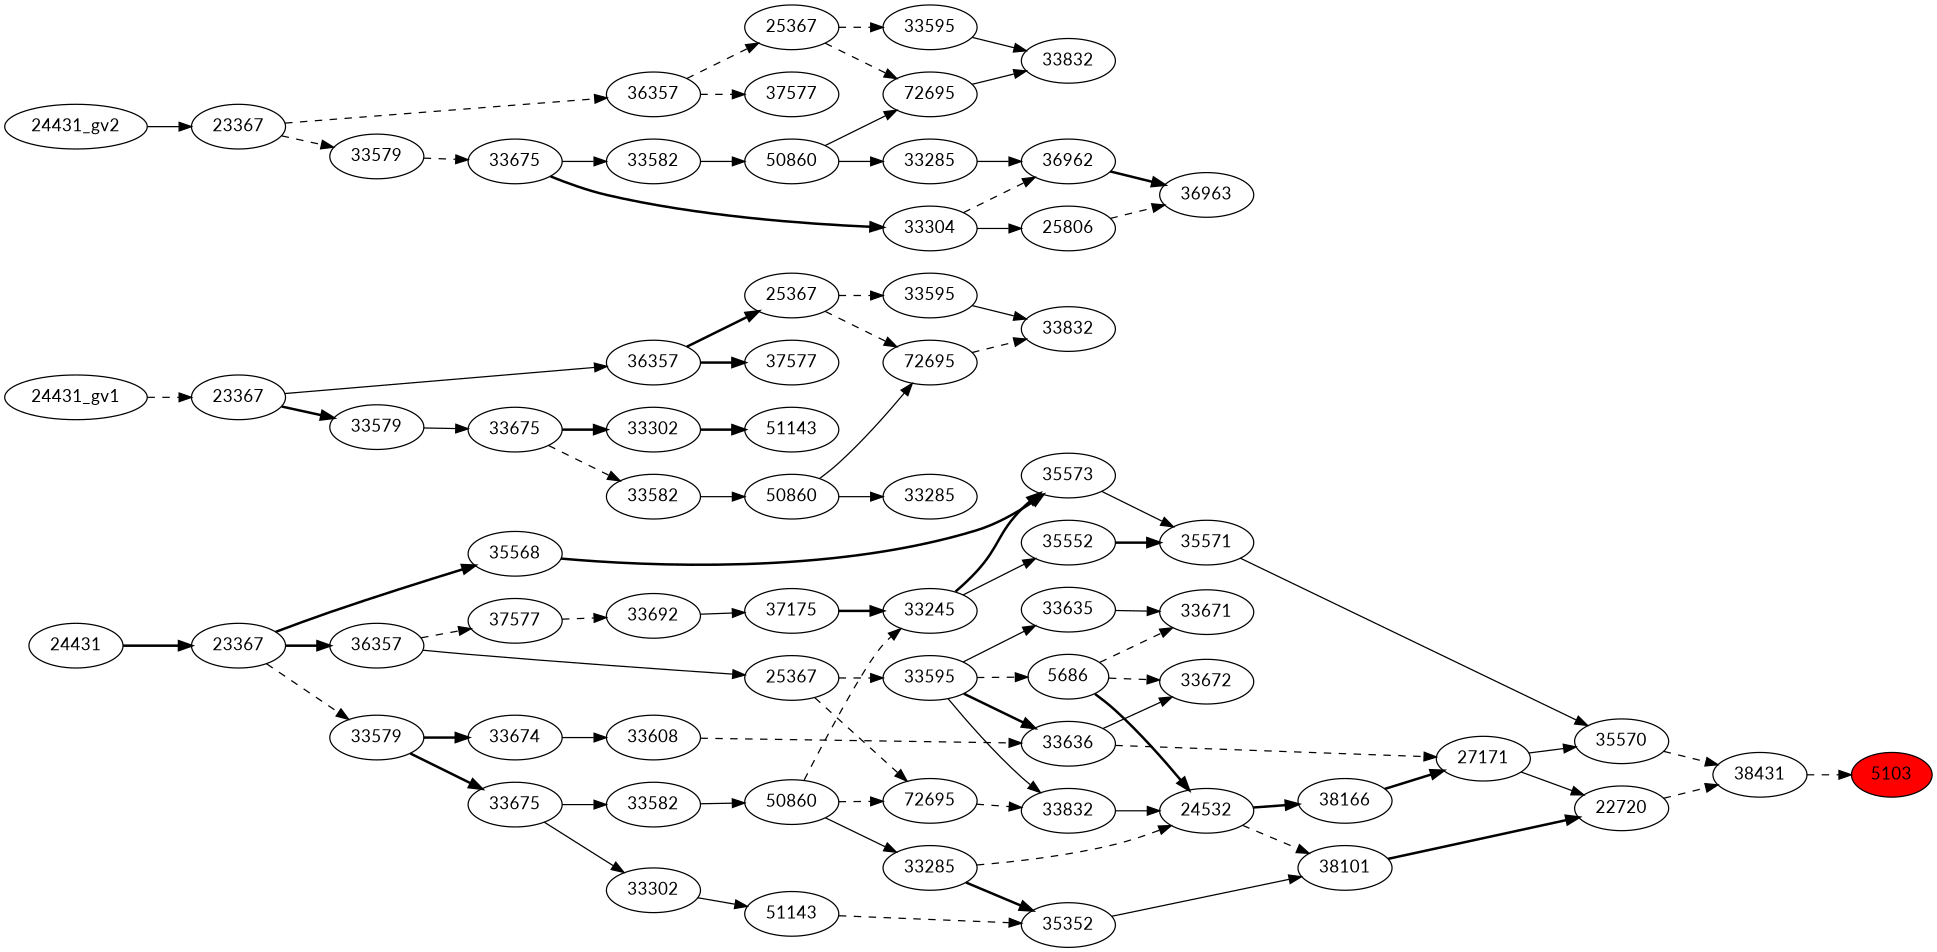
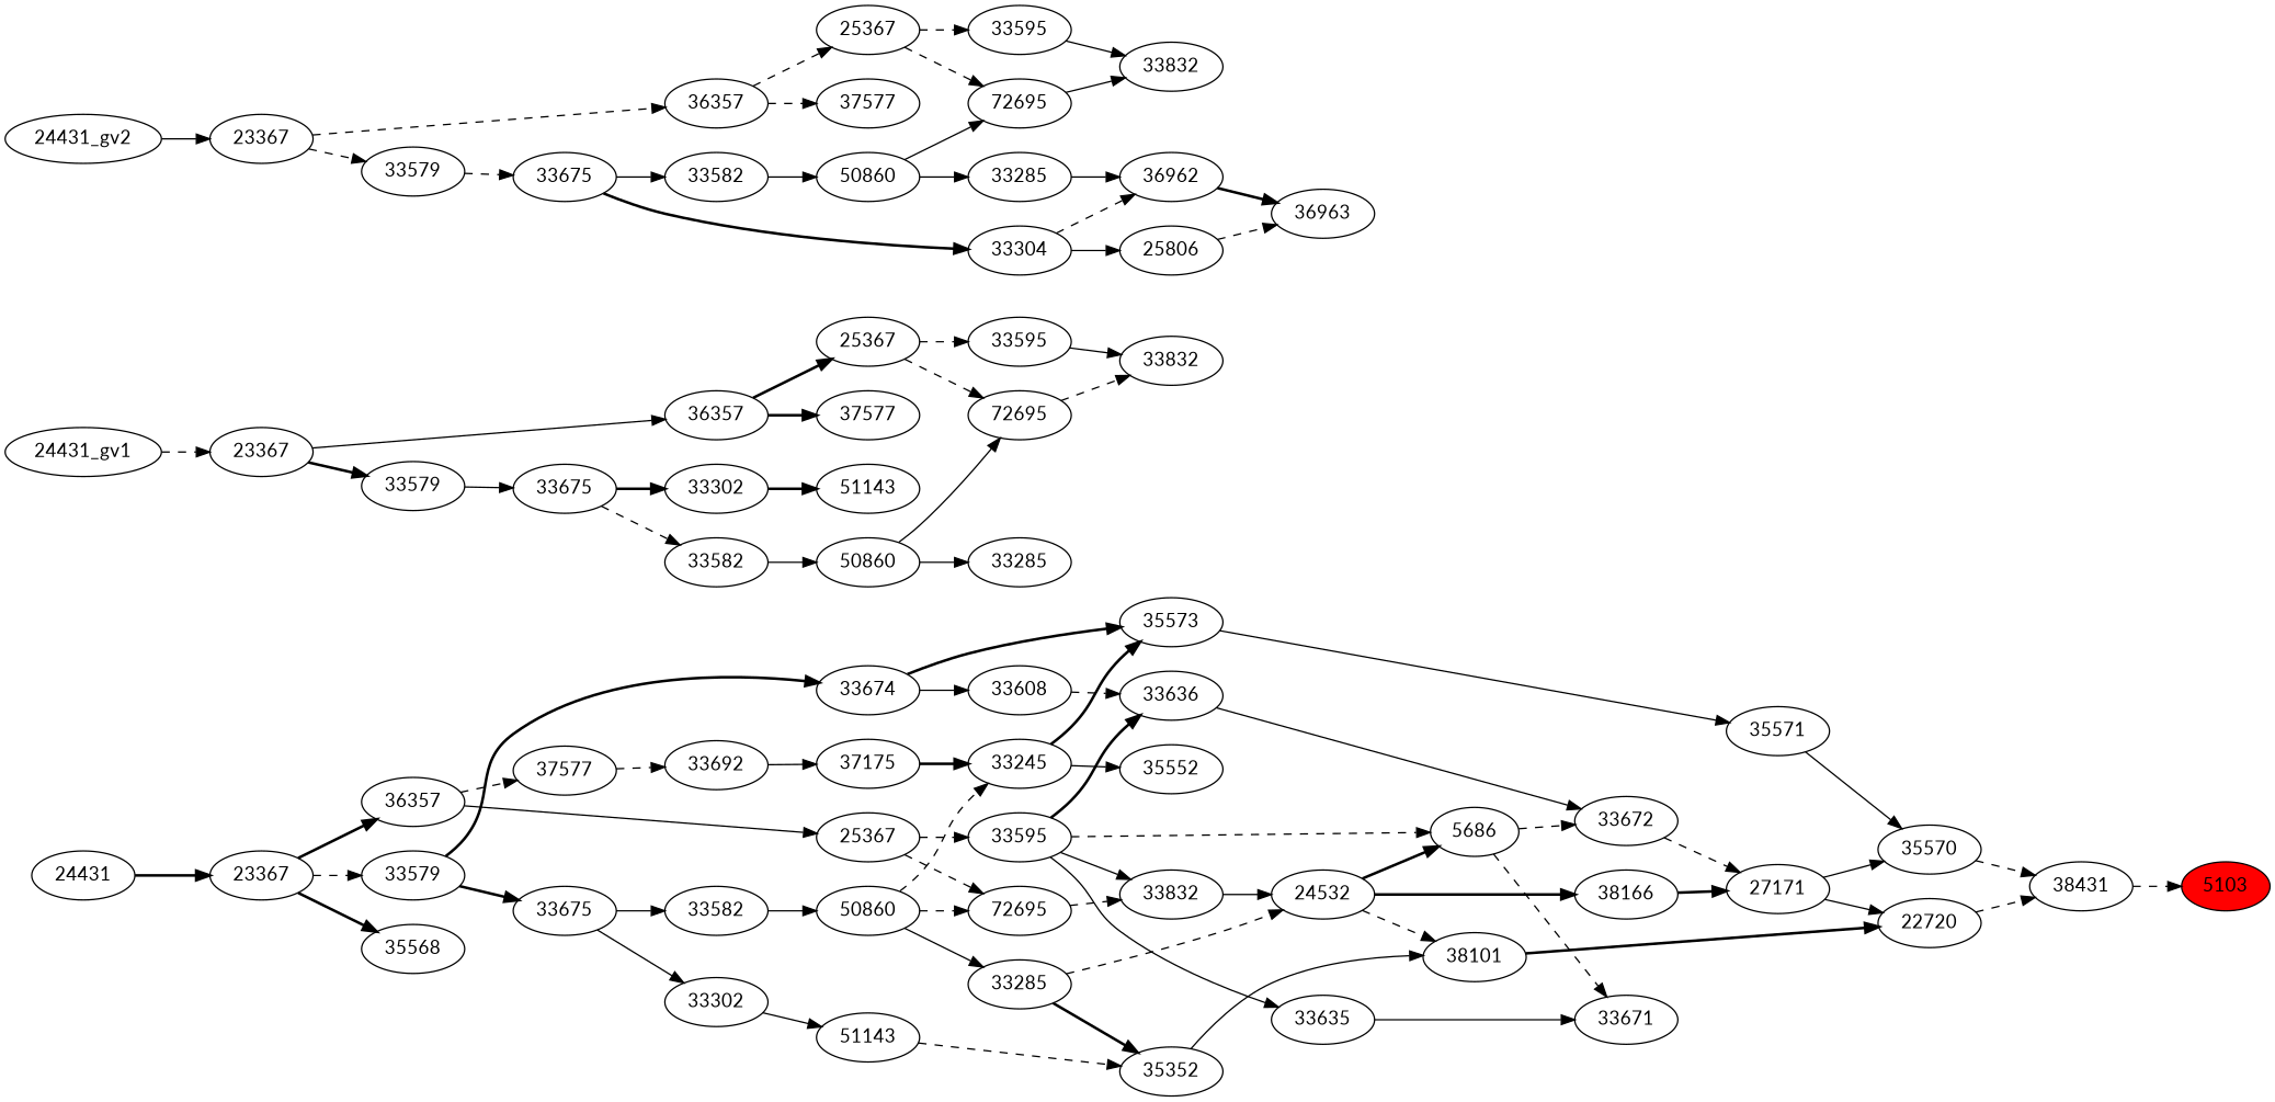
  strict digraph {
    fontname=Lato
    rankdir=LR
    node [fontname=Lato]
    edge [fontname=Lato style=solid]
    n1 [fillcolor=red label=5103 style=filled]
    n2 [label=38431]
    n3 [label=22720]
    n4 [label=35570]
    n5 [label=27171]
    n6 [label=38101]
    n7 [label=35571]
    n8 [label=33672]
    n9 [label=38166]
    n10 [label=24532]
    n11 [label=35352]
    n12 [label=35573]
    n13 [label=35552]
    n14 [label=33636]
    n15 [label=5686]
    n16 [label=33671]
    n17 [label=33285]
    n18 [label=33832]
    n19 [label=51143]
    n20 [label=35568]
    n21 [label=33245]
    n22 [label=33595]
    n23 [label=33635]
    n24 [label=50860]
    n25 [label=72695]
    n26 [label=33302]
    n27 [label=23367]
    n28 [label=36357]
    n29 [label=33579]
    n30 [label=25367]
    n31 [label=37577]
    n32 [label=33675]
    n33 [label=33674]
    n34 [label=37175]
    n35 [label=33582]
    n36 [label=24431]
    n37 [label=33692]
    n38 [label=33608]
    n39 [label=33285]
    n40 [label=50860]
    n41 [label=72695]
    n42 [label=33832]
    n43 [label=33595]
    n44 [label=51143]
    n45 [label=33302]
    n46 [label=25367]
    n47 [label=33582]
    n48 [label=33675]
    n49 [label=23367]
    n50 [label=36357]
    n51 [label=33579]
    n52 [label=37577]
    "24431_gv1"
    n54 [label=36963]
    n55 [label=36962]
    n56 [label=25806]
    n57 [label=33832]
    n58 [label=72695]
    n59 [label=33595]
    n60 [label=50860]
    n61 [label=33285]
    n62 [label=33582]
    n63 [label=33304]
    n64 [label=25367]
    n65 [label=33675]
    n66 [label=37577]
    n67 [label=36357]
    n68 [label=33579]
    n69 [label=23367]
    "24431_gv2"
    subgraph sub_1 {
      n1
      n2
      n3
      n4
      n5
      n6
      n7
      n8
      n9
      n10
      n11
      n12
      n13
      n14
      n15
      n16
      n17
      n18
      n19
      n20
      n21
      n22
      n23
      n24
      n25
      n26
      n27
      n28
      n29
      n30
      n31
      n32
      n33
      n34
      n35
      n36
      n37
      n38
    }
    subgraph sub_2 {
      n39
      n40
      n41
      n42
      n43
      n44
      n45
      n46
      n47
      n48
      n49
      n50
      n51
      n52
      "24431_gv1"
    }
    subgraph sub_3 {
      n54
      n55
      n56
      n57
      n58
      n59
      n60
      n61
      n62
      n63
      n64
      n65
      n66
      n67
      n68
      n69
      "24431_gv2"
    }
    n2 -> n1 [style=dashed]
    n3 -> n2 [style=dashed]
    n4 -> n2 [style=dashed]
    n5 -> n3
    n5 -> n4
    n6 -> n3 [style=bold]
    n7 -> n4
-   n14 -> n5 [style=dashed]
+   n8 -> n5 [style=dashed]
    n9 -> n5 [style=bold]
    n10 -> n6 [style=dashed]
    n10 -> n9 [style=bold]
    n11 -> n6
    n12 -> n7
-   n13 -> n7 [style=bold]
    n14 -> n8
    n15 -> n8 [style=dashed]
-   n15 -> n10 [style=bold]
+   n10 -> n15 [style=bold]
    n15 -> n16 [style=dashed]
    n17 -> n10 [style=dashed]
    n17 -> n11 [style=bold]
    n18 -> n10
    n19 -> n11 [style=dashed]
-   n20 -> n12 [style=bold]
+   n33 -> n12 [style=bold]
    n21 -> n12 [style=bold]
    n21 -> n13
    n22 -> n14 [style=bold]
    n22 -> n15 [style=dashed]
    n22 -> n18
    n22 -> n23
    n23 -> n16
    n24 -> n17
    n24 -> n21 [style=dashed]
    n24 -> n25 [style=dashed]
    n25 -> n18 [style=dashed]
    n26 -> n19
    n27 -> n20 [style=bold]
    n27 -> n28 [style=bold]
    n27 -> n29 [style=dashed]
    n28 -> n30
    n28 -> n31 [style=dashed]
    n29 -> n32 [style=bold]
    n29 -> n33 [style=bold]
    n30 -> n22 [style=dashed]
    n30 -> n25 [style=dashed]
    n31 -> n37 [style=dashed]
    n32 -> n26
    n32 -> n35
    n33 -> n38
    n34 -> n21 [style=bold]
    n35 -> n24
    n36 -> n27 [style=bold]
    n37 -> n34
    n38 -> n14 [style=dashed]
    n40 -> n39
    n40 -> n41
    n41 -> n42 [style=dashed]
    n43 -> n42
    n45 -> n44 [style=bold]
    n46 -> n41 [style=dashed]
    n46 -> n43 [style=dashed]
    n47 -> n40
    n48 -> n45 [style=bold]
    n48 -> n47 [style=dashed]
    n49 -> n50
    n49 -> n51 [style=bold]
    n50 -> n46 [style=bold]
    n50 -> n52 [style=bold]
    n51 -> n48
    "24431_gv1" -> n49 [style=dashed]
    n55 -> n54 [style=bold]
    n56 -> n54 [style=dashed]
    n58 -> n57
    n59 -> n57
    n60 -> n58
    n60 -> n61
    n61 -> n55
    n62 -> n60
    n63 -> n55 [style=dashed]
    n63 -> n56
    n64 -> n58 [style=dashed]
    n64 -> n59 [style=dashed]
    n65 -> n62
    n65 -> n63 [style=bold]
    n67 -> n64 [style=dashed]
    n67 -> n66 [style=dashed]
    n68 -> n65 [style=dashed]
    n69 -> n67 [style=dashed]
    n69 -> n68 [style=dashed]
    "24431_gv2" -> n69
  }
